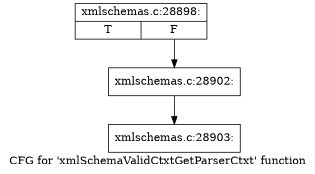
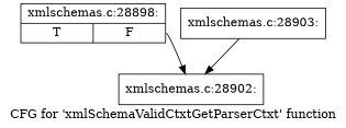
  digraph {
    label="CFG for 'xmlSchemaValidCtxtGetParserCtxt' function"
    node [shape=record]
    n1 [label="{xmlschemas.c:28898:|{<s0>T|<s1>F}}"]
    n2 [label="{xmlschemas.c:28902:}"]
    n3 [label="{xmlschemas.c:28903:}"]
    n1 -> n2 [tailport=s1]
-   n2 -> n3
+   n3 -> n2
  }
